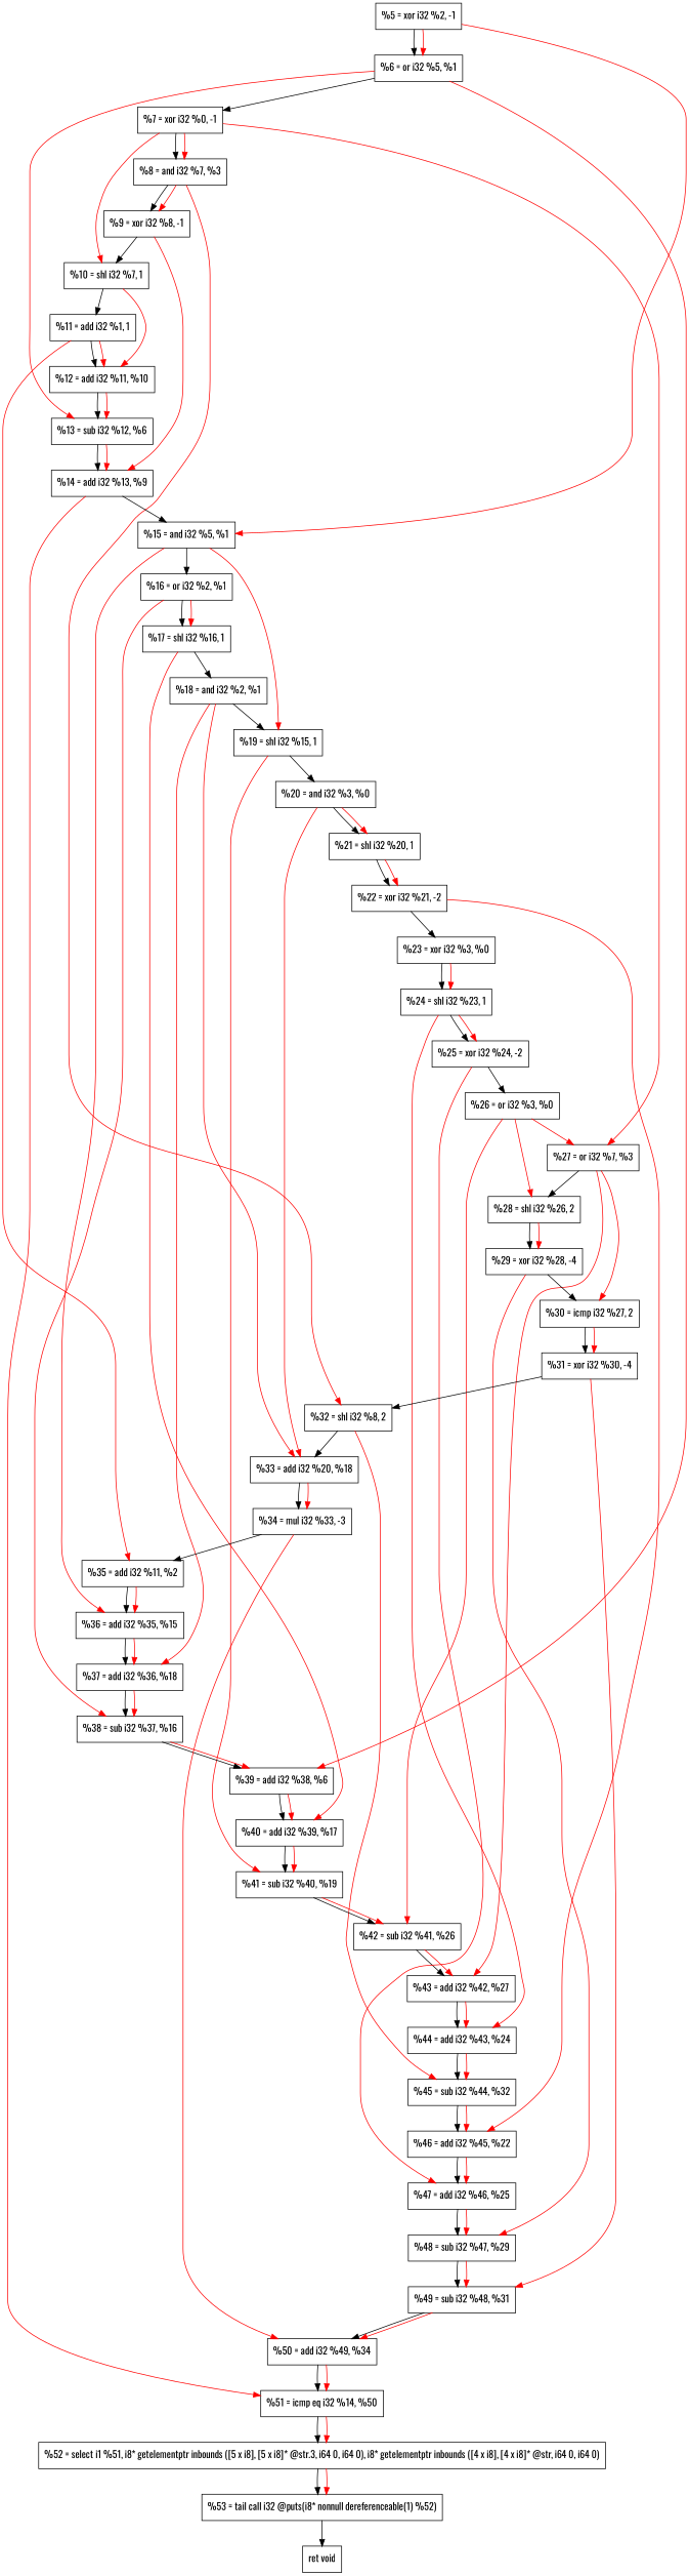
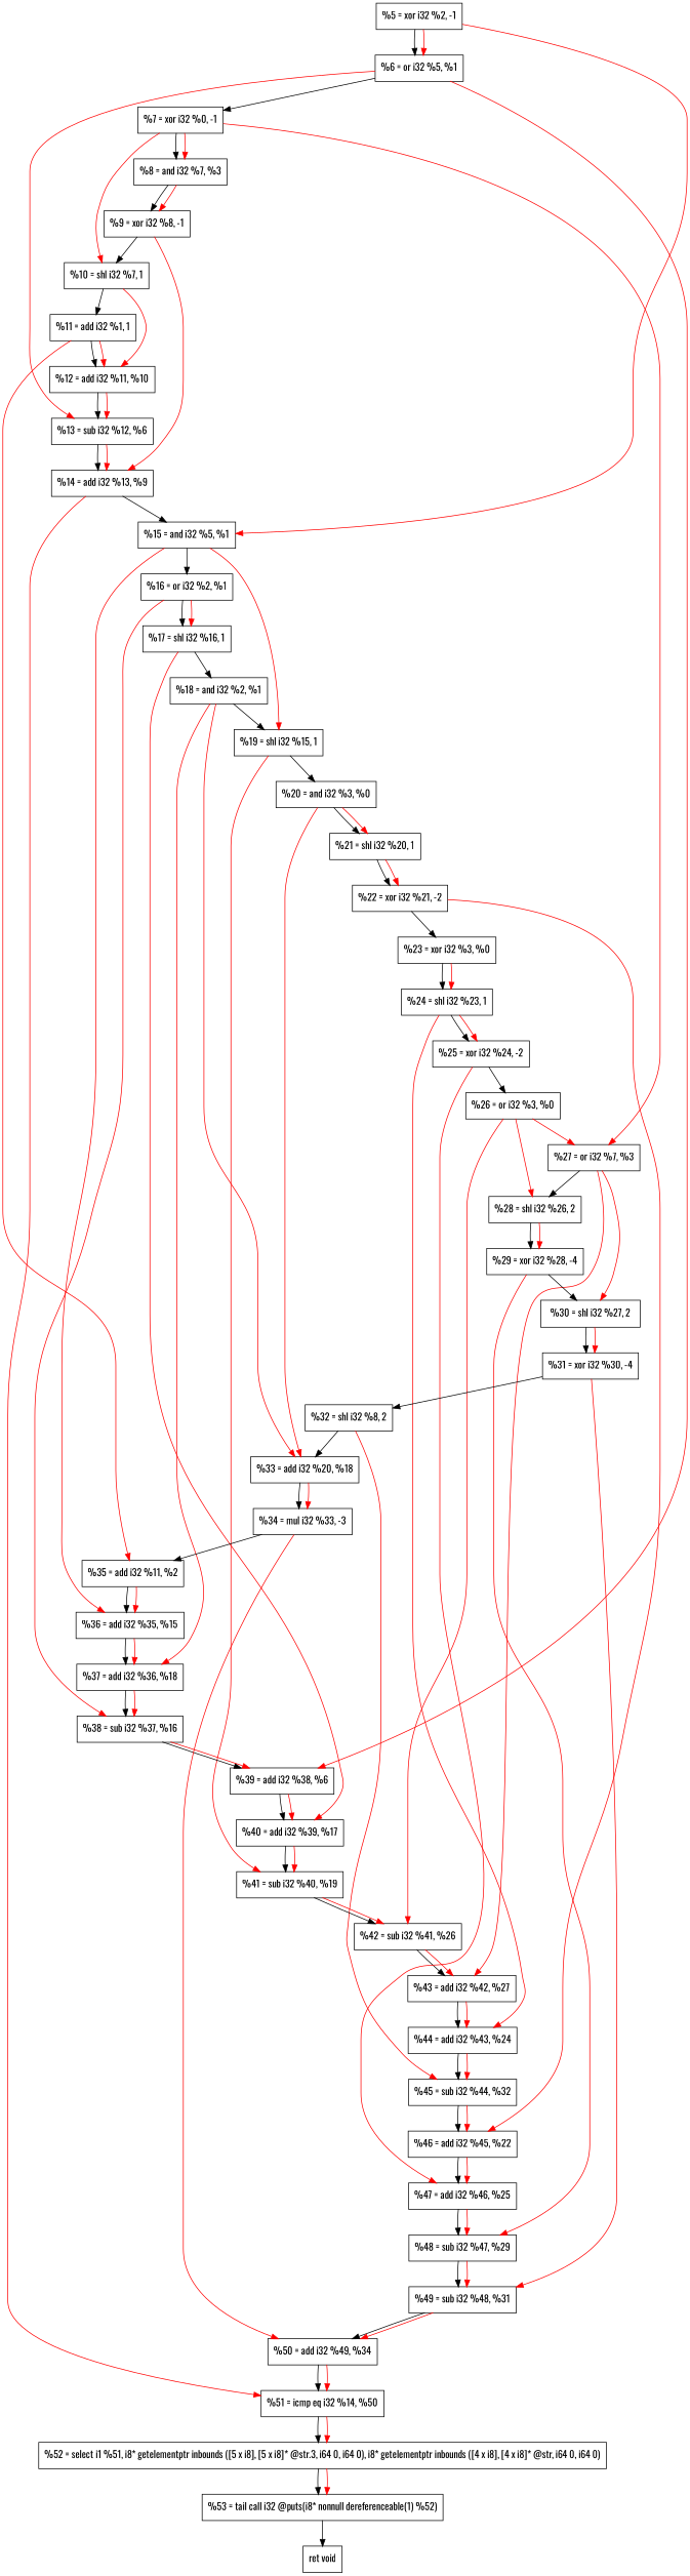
  digraph {
    fontname=Oswald
    node [fontname=Oswald shape=record]
    edge [fontname=Oswald color=red]
    n1 [label="  %5 = xor i32 %2, -1"]
    n2 [label="  %6 = or i32 %5, %1"]
    n3 [label="  %15 = and i32 %5, %1"]
    n4 [label="  %7 = xor i32 %0, -1"]
    n5 [label="  %13 = sub i32 %12, %6"]
    n6 [label="  %39 = add i32 %38, %6"]
    n7 [label="  %16 = or i32 %2, %1"]
    n8 [label="  %19 = shl i32 %15, 1"]
    n9 [label="  %36 = add i32 %35, %15"]
    n10 [label="  %8 = and i32 %7, %3"]
    n11 [label="  %10 = shl i32 %7, 1"]
    n12 [label="  %27 = or i32 %7, %3"]
    n13 [label="  %14 = add i32 %13, %9"]
    n14 [label="  %40 = add i32 %39, %17"]
    n15 [label="  %9 = xor i32 %8, -1"]
    n16 [label="  %32 = shl i32 %8, 2"]
    n17 [label="  %11 = add i32 %1, 1"]
    n18 [label="  %12 = add i32 %11, %10"]
    n19 [label="  %28 = shl i32 %26, 2"]
-   n20 [label="%30 = icmp i32 %27, 2"]
+   n20 [label="  %30 = shl i32 %27, 2"]
    n21 [label="  %43 = add i32 %42, %27"]
    n22 [label="  %33 = add i32 %20, %18"]
    n23 [label="  %45 = sub i32 %44, %32"]
    n24 [label="  %51 = icmp eq i32 %14, %50"]
    n25 [label="  %35 = add i32 %11, %2"]
    n26 [label="  %52 = select i1 %51, i8* getelementptr inbounds ([5 x i8], [5 x i8]* @str.3, i64 0, i64 0), i8* getelementptr inbounds ([4 x i8], [4 x i8]* @str, i64 0, i64 0)"]
    n27 [label="  %17 = shl i32 %16, 1"]
    n28 [label="  %38 = sub i32 %37, %16"]
    n29 [label="  %20 = and i32 %3, %0"]
    n30 [label="  %41 = sub i32 %40, %19"]
    n31 [label="  %37 = add i32 %36, %18"]
    n32 [label="  %18 = and i32 %2, %1"]
    n33 [label="  %34 = mul i32 %33, -3"]
    n34 [label="  %21 = shl i32 %20, 1"]
    n35 [label="  %42 = sub i32 %41, %26"]
    n36 [label="  %22 = xor i32 %21, -2"]
    n37 [label="  %23 = xor i32 %3, %0"]
    n38 [label="  %46 = add i32 %45, %22"]
    n39 [label="  %24 = shl i32 %23, 1"]
    n40 [label="  %47 = add i32 %46, %25"]
    n41 [label="  %25 = xor i32 %24, -2"]
    n42 [label="  %44 = add i32 %43, %24"]
    n43 [label="  %26 = or i32 %3, %0"]
    n44 [label="  %48 = sub i32 %47, %29"]
    n45 [label="  %29 = xor i32 %28, -4"]
    n46 [label="  %31 = xor i32 %30, -4"]
    n47 [label="  %49 = sub i32 %48, %31"]
    n48 [label="  %50 = add i32 %49, %34"]
    n49 [label="  %53 = tail call i32 @puts(i8* nonnull dereferenceable(1) %52)"]
    n50 [label="  ret void"]
    n1 -> n2 [color=""]
    n1 -> n2
    n1 -> n3
    n2 -> n4 [color=""]
    n2 -> n5
    n2 -> n6
    n3 -> n7 [color=""]
    n3 -> n8
    n3 -> n9
    n4 -> n10 [color=""]
    n4 -> n10
    n4 -> n11
    n4 -> n12
    n5 -> n13 [color=""]
    n5 -> n13
    n6 -> n14 [color=""]
    n6 -> n14
    n7 -> n27 [color=""]
    n7 -> n27
    n7 -> n28
    n8 -> n29 [color=""]
    n8 -> n30
    n9 -> n31 [color=""]
    n9 -> n31
    n10 -> n15 [color=""]
    n10 -> n15
-   n10 -> n16
    n11 -> n17 [color=""]
    n11 -> n18
    n12 -> n19 [color=""]
    n12 -> n20
    n12 -> n21
    n13 -> n3 [color=""]
    n13 -> n24
    n14 -> n30 [color=""]
    n14 -> n30
    n15 -> n11 [color=""]
    n15 -> n13
    n16 -> n22 [color=""]
    n16 -> n23
    n17 -> n18 [color=""]
    n17 -> n18
    n17 -> n25
    n18 -> n5 [color=""]
    n18 -> n5
    n19 -> n45 [color=""]
    n19 -> n45
    n20 -> n46 [color=""]
    n20 -> n46
    n21 -> n42 [color=""]
    n21 -> n42
    n22 -> n33 [color=""]
    n22 -> n33
    n23 -> n38 [color=""]
    n23 -> n38
    n24 -> n26 [color=""]
    n24 -> n26
    n25 -> n9 [color=""]
    n25 -> n9
    n26 -> n49 [color=""]
    n26 -> n49
    n27 -> n14
    n27 -> n32 [color=""]
    n28 -> n6 [color=""]
    n28 -> n6
    n29 -> n22
    n29 -> n34 [color=""]
    n29 -> n34
    n30 -> n35 [color=""]
    n30 -> n35
    n31 -> n28 [color=""]
    n31 -> n28
    n32 -> n8 [color=""]
    n32 -> n22
    n32 -> n31
    n33 -> n25 [color=""]
    n33 -> n48
    n34 -> n36 [color=""]
    n34 -> n36
    n35 -> n21 [color=""]
    n35 -> n21
    n36 -> n37 [color=""]
    n36 -> n38
    n37 -> n39 [color=""]
    n37 -> n39
    n38 -> n40 [color=""]
    n38 -> n40
    n39 -> n41 [color=""]
    n39 -> n41
    n39 -> n42
    n40 -> n44 [color=""]
    n40 -> n44
    n41 -> n40
    n41 -> n43 [color=""]
    n42 -> n23 [color=""]
    n42 -> n23
    n43 -> n12
    n43 -> n19
    n43 -> n35
    n44 -> n47 [color=""]
    n44 -> n47
    n45 -> n20 [color=""]
    n45 -> n44
    n46 -> n16 [color=""]
    n46 -> n47
    n47 -> n48 [color=""]
    n47 -> n48
    n48 -> n24 [color=""]
    n48 -> n24
    n49 -> n50 [color=""]
  }
